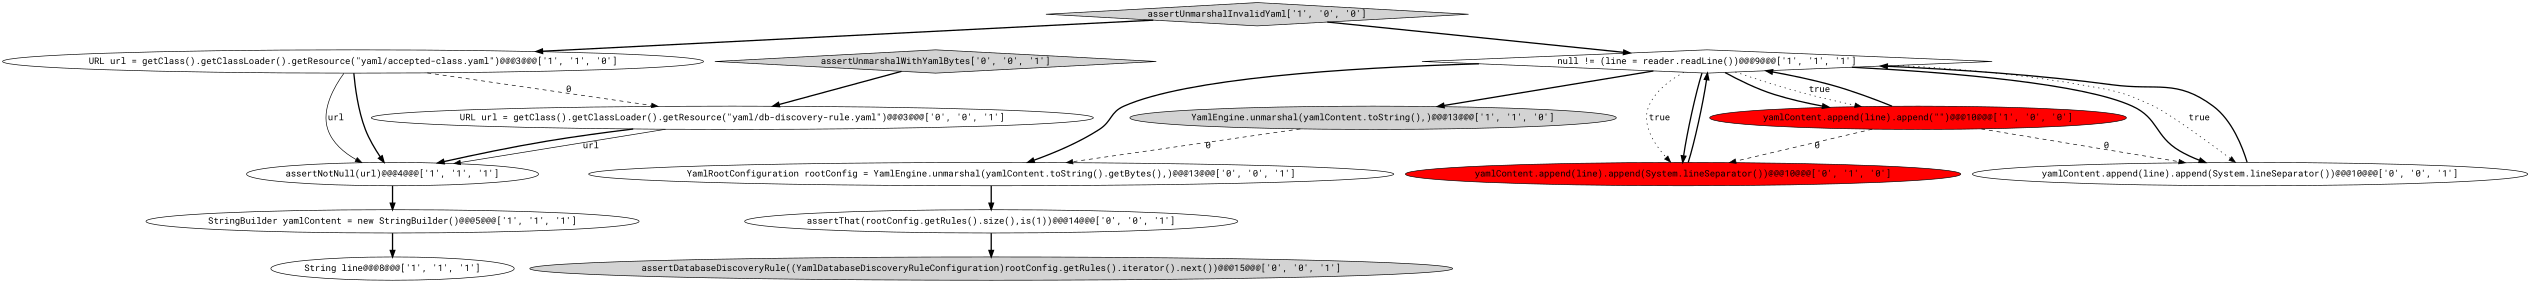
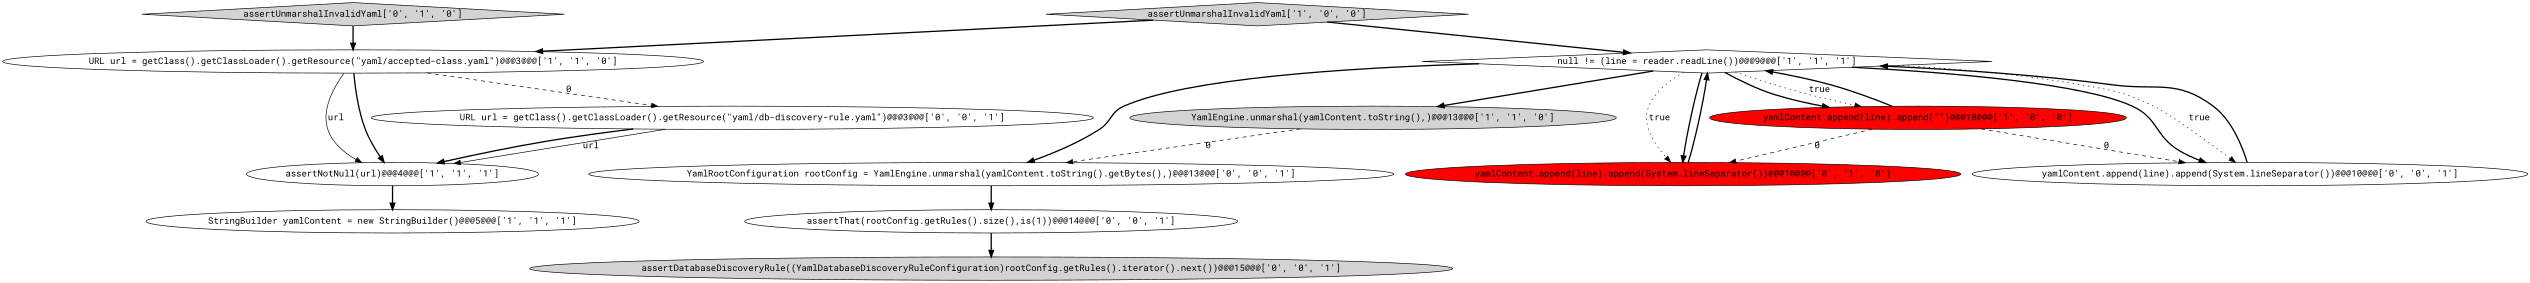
  digraph {
    fontname="Roboto Mono"
    node [fillcolor=white fontname="Roboto Mono" shape=ellipse style=filled]
    edge [fontname="Roboto Mono" style=bold]
    n1 [label="URL url = getClass().getClassLoader().getResource(\"yaml/accepted-class.yaml\")@@@3@@@['1', '1', '0']"]
    n2 [label="assertNotNull(url)@@@4@@@['1', '1', '1']"]
    n3 [label="URL url = getClass().getClassLoader().getResource(\"yaml/db-discovery-rule.yaml\")@@@3@@@['0', '0', '1']"]
    n4 [label="StringBuilder yamlContent = new StringBuilder()@@@5@@@['1', '1', '1']"]
    n5 [label="assertThat(rootConfig.getRules().size(),is(1))@@@14@@@['0', '0', '1']"]
    n6 [fillcolor=lightgray label="assertDatabaseDiscoveryRule((YamlDatabaseDiscoveryRuleConfiguration)rootConfig.getRules().iterator().next())@@@15@@@['0', '0', '1']"]
    n7 [label="null != (line = reader.readLine())@@@9@@@['1', '1', '1']" shape=diamond]
    n8 [label="YamlRootConfiguration rootConfig = YamlEngine.unmarshal(yamlContent.toString().getBytes(),)@@@13@@@['0', '0', '1']"]
    n9 [fillcolor=red label="yamlContent.append(line).append(System.lineSeparator())@@@10@@@['0', '1', '0']"]
    n10 [fillcolor=lightgray label="YamlEngine.unmarshal(yamlContent.toString(),)@@@13@@@['1', '1', '0']"]
    n11 [label="yamlContent.append(line).append(System.lineSeparator())@@@10@@@['0', '0', '1']"]
    n12 [fillcolor=red label="yamlContent.append(line).append(\"\")@@@10@@@['1', '0', '0']"]
-   n13 [label="String line@@@8@@@['1', '1', '1']"]
+   n14 [fillcolor=lightgray label="assertUnmarshalInvalidYaml['0', '1', '0']" shape=diamond]
    n15 [fillcolor=lightgray label="assertUnmarshalInvalidYaml['1', '0', '0']" shape=diamond]
-   n16 [fillcolor=lightgray label="assertUnmarshalWithYamlBytes['0', '0', '1']" shape=diamond]
    n1 -> n2 [label=url style=solid]
    n1 -> n2
    n1 -> n3 [label=0 style=dashed]
    n2 -> n4
    n3 -> n2
    n3 -> n2 [label=url style=solid]
-   n4 -> n13
    n5 -> n6
    n7 -> n8
    n7 -> n9 [label=true style=dotted]
    n7 -> n9
    n7 -> n10
    n7 -> n11
    n7 -> n11 [label=true style=dotted]
    n7 -> n12
    n7 -> n12 [label=true style=dotted]
    n8 -> n5
    n9 -> n7
    n10 -> n8 [label=0 style=dashed]
    n11 -> n7
    n12 -> n7
    n12 -> n9 [label=0 style=dashed]
    n12 -> n11 [label=0 style=dashed]
+   n14 -> n1
    n15 -> n1
    n15 -> n7
-   n16 -> n3
  }
